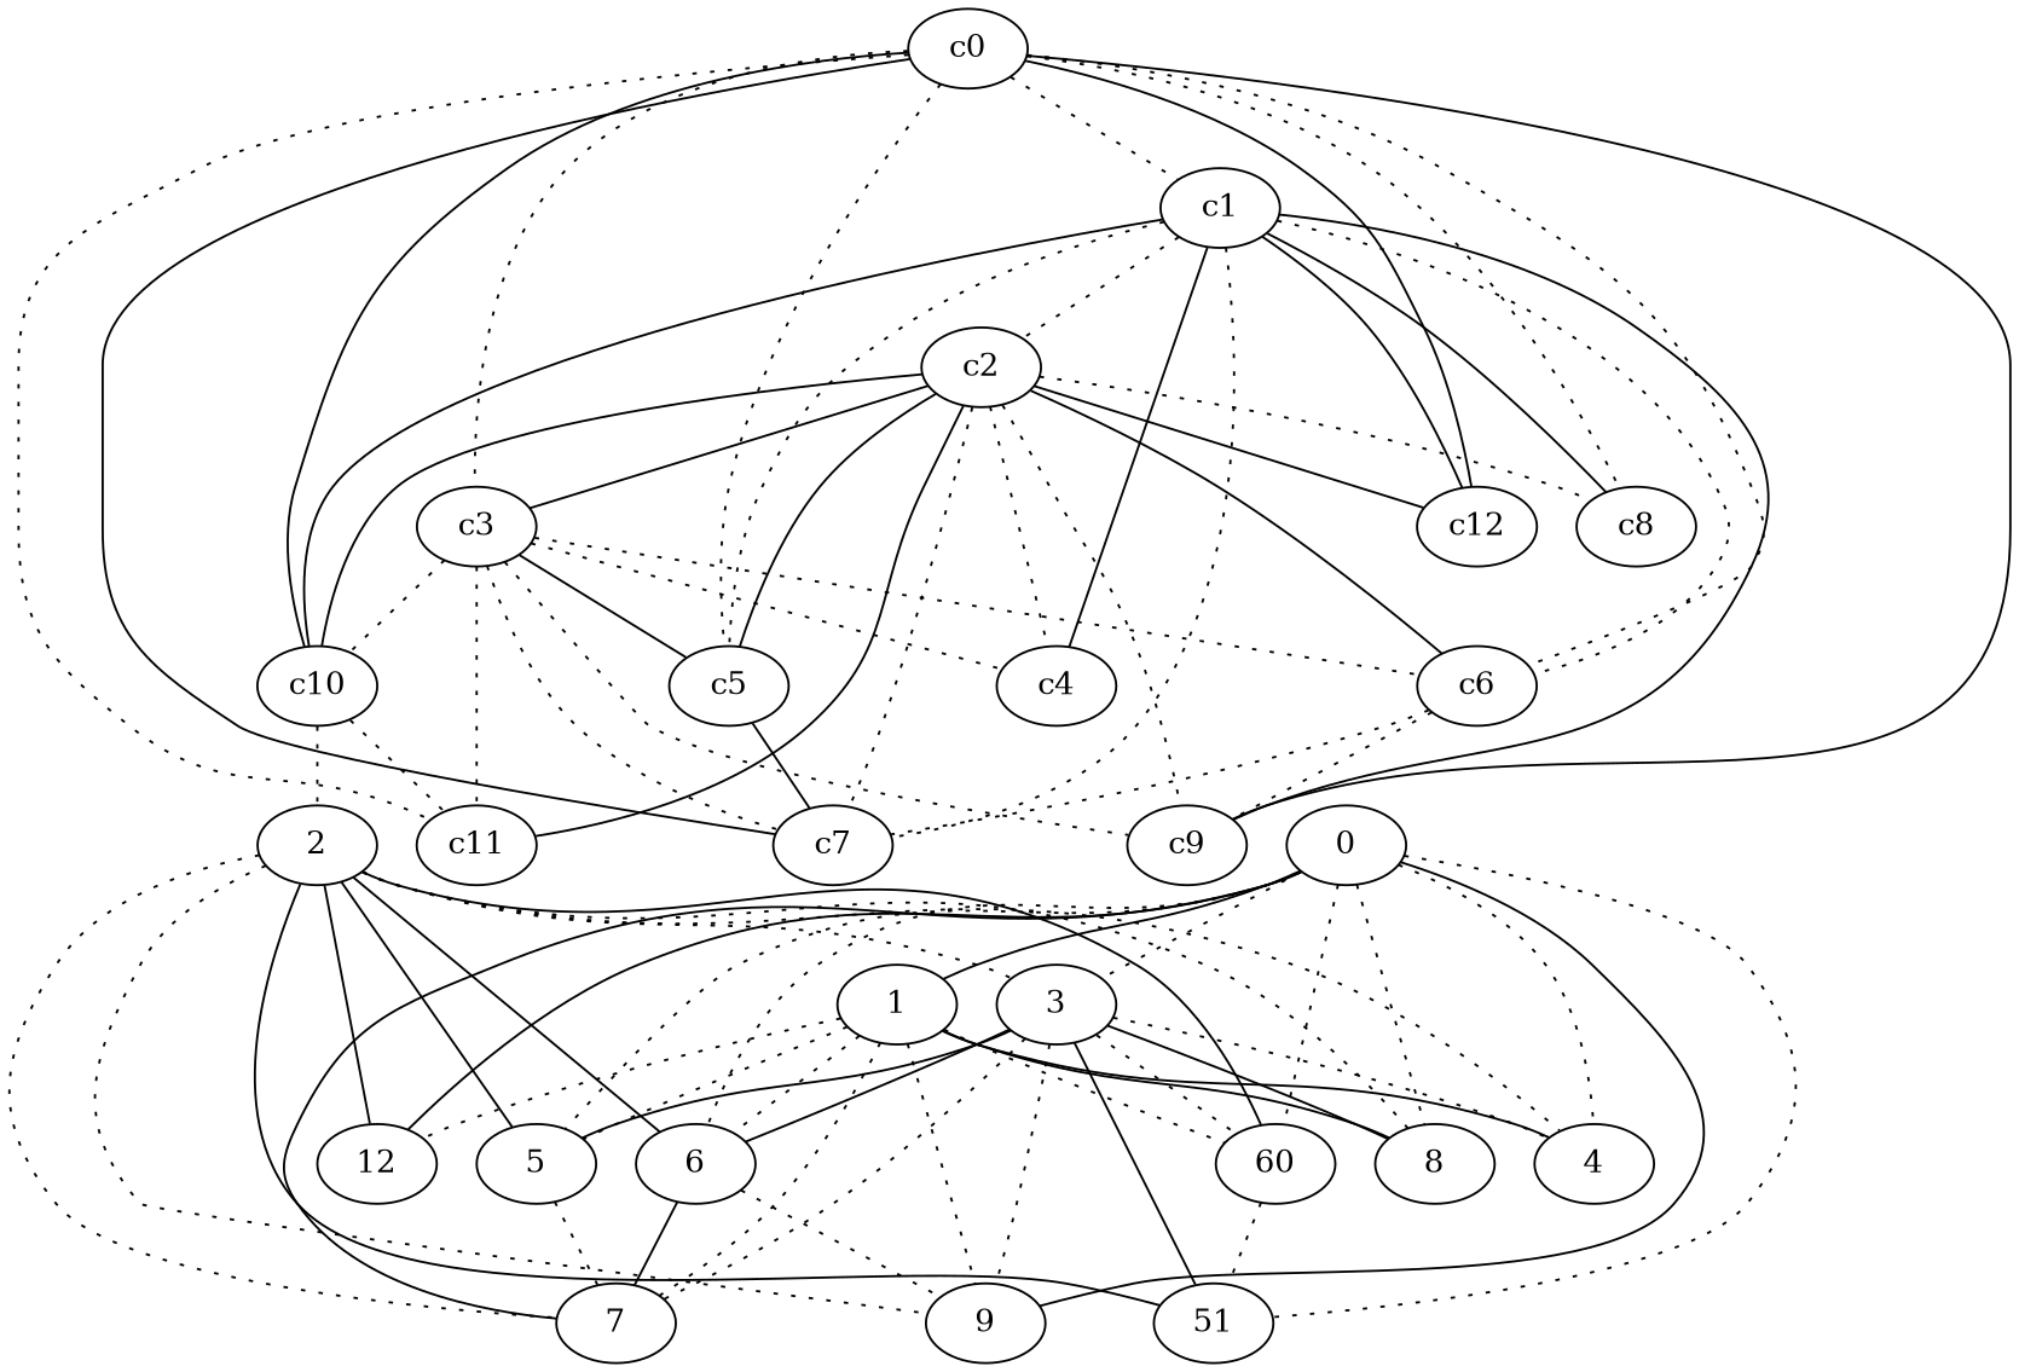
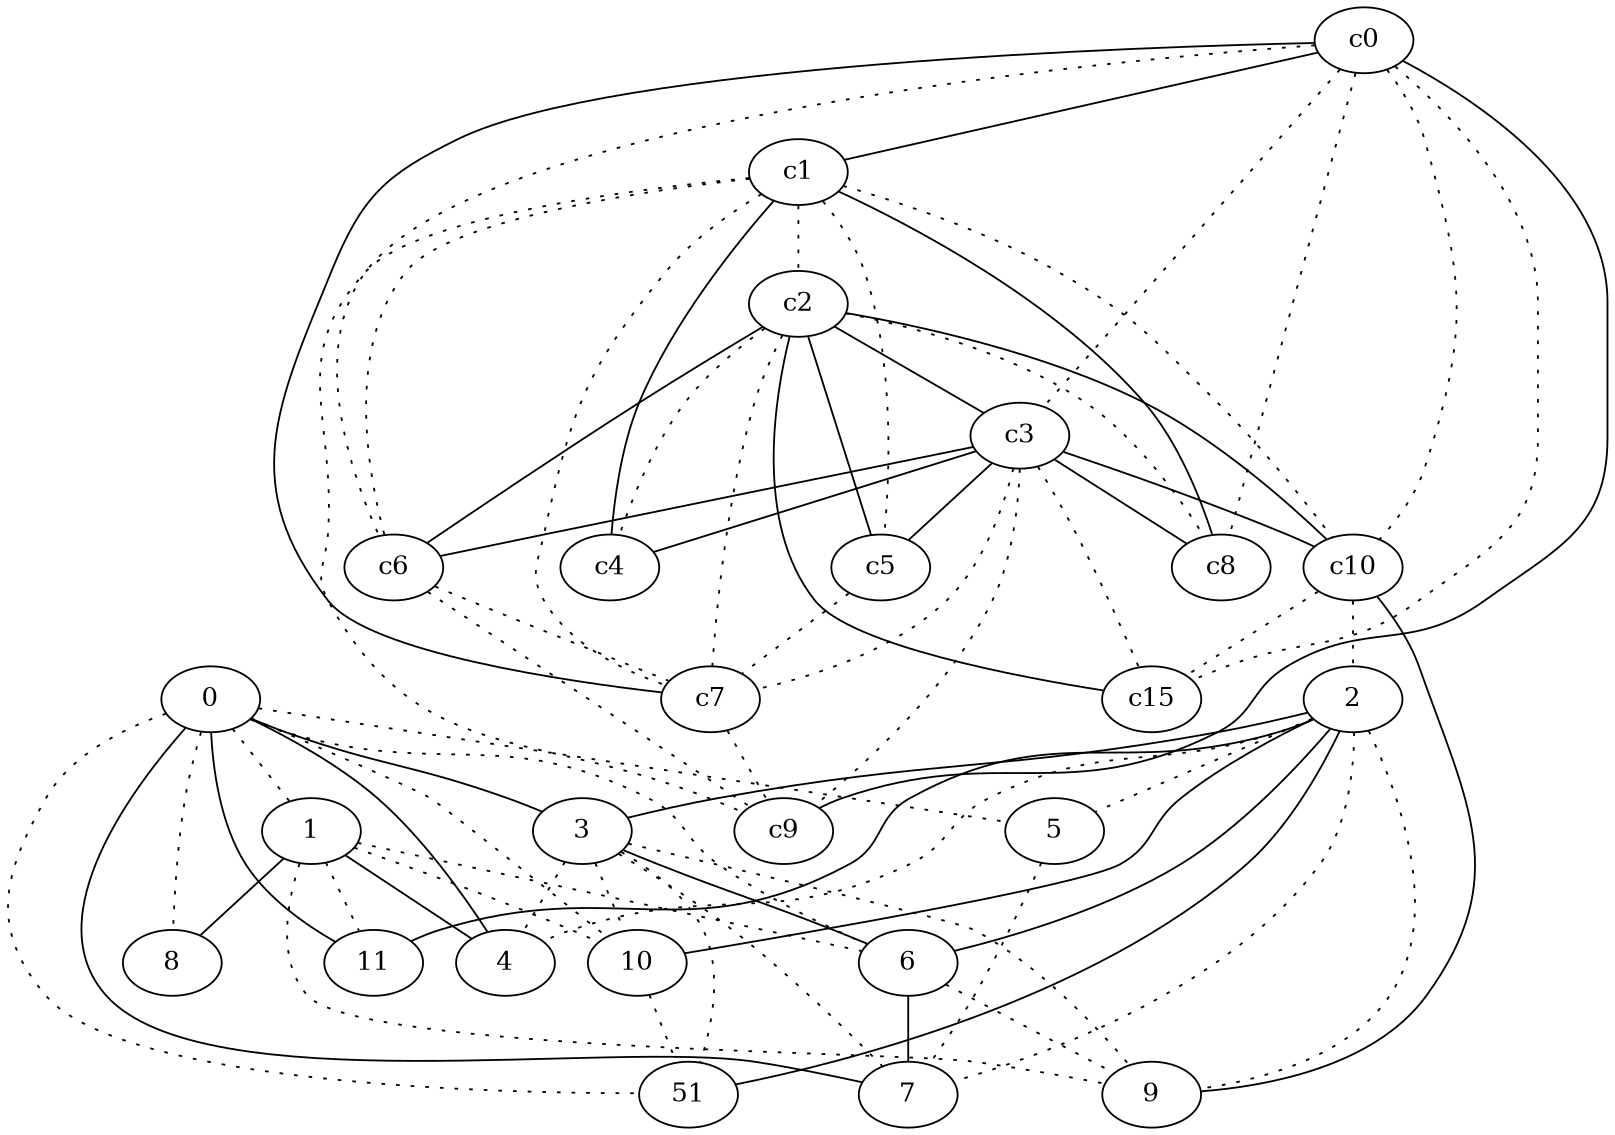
  graph {
    edge [style=dotted]
    n1 [label=0]
    n2 [label=1]
    n3 [label=3]
    n4 [label=4]
    n5 [label=5]
    n6 [label=6]
    n7 [label=7]
    n8 [label=8]
    n9 [label=9]
-   n10 [label=60]
+   n10 [label=10]
    n11 [label=51]
-   n12 [label=12]
+   n12 [label=11]
    n13 [label=2]
    c0
    c1
    c3
    c5
    c6
    c7
    c8
    c9
    c10
-   c11
-   c12
+   c11 [label=c15]
    c4
    c2
-   n1 -- n2 [style=solid]
-   n1 -- n3
-   n1 -- n4
+   n1 -- n2
+   n1 -- n3 [style=solid]
+   n1 -- n4 [style=solid]
    n1 -- n5
    n1 -- n6
    n1 -- n7 [style=""]
    n1 -- n8
-   n1 -- n9 [style=""]
+   c10 -- n9 [style=""]
    n1 -- n10
    n1 -- n11
    n1 -- n12 [style=""]
    n2 -- n4 [style=""]
-   n2 -- n5
    n2 -- n6
-   n2 -- n7
    n2 -- n8 [style=""]
    n2 -- n9
    n2 -- n10
    n2 -- n12
    n3 -- n4
-   n3 -- n5 [style=""]
    n3 -- n6 [style=""]
    n3 -- n7
-   n3 -- n8 [style=""]
    n3 -- n9
    n3 -- n10
-   n3 -- n11 [style=solid]
+   n3 -- n11
    n5 -- n7
    n6 -- n7 [style=""]
    n6 -- n9
    n10 -- n11
-   n13 -- n3
+   n13 -- n3 [style=""]
    n13 -- n4
-   n13 -- n5 [style=""]
+   n13 -- n5
    n13 -- n6 [style=""]
    n13 -- n7
-   n13 -- n8
    n13 -- n9
    n13 -- n10 [style=""]
    n13 -- n11 [style=""]
    n13 -- n12 [style=""]
-   c0 -- c1
+   c0 -- c1 [style=solid]
    c0 -- c3
-   c0 -- c5
    c0 -- c6
    c0 -- c7 [style=""]
    c0 -- c8
    c0 -- c9 [style=""]
-   c0 -- c10 [style=solid]
+   c0 -- c10
    c0 -- c11
-   c0 -- c12 [style=""]
    c1 -- c5
    c1 -- c6
    c1 -- c7
    c1 -- c8 [style=""]
-   c1 -- c9 [style=solid]
-   c1 -- c10 [style=solid]
-   c1 -- c12 [style=""]
+   c1 -- c9
+   c1 -- c10
    c1 -- c4 [style=""]
    c1 -- c2
    c3 -- c5 [style=""]
-   c3 -- c6
+   c3 -- c6 [style=""]
    c3 -- c7
+   c3 -- c8 [style=""]
    c3 -- c9
-   c3 -- c10
+   c3 -- c10 [style=solid]
    c3 -- c11
-   c3 -- c4
-   c5 -- c7 [style=solid]
+   c3 -- c4 [style=solid]
+   c5 -- c7
    c6 -- c7
    c6 -- c9
    c10 -- n13
    c10 -- c11
    c2 -- c3 [style=""]
    c2 -- c5 [style=""]
    c2 -- c6 [style=""]
    c2 -- c7
    c2 -- c8
-   c2 -- c9
+   c7 -- c9
    c2 -- c10 [style=""]
    c2 -- c11 [style=""]
-   c2 -- c12 [style=""]
    c2 -- c4
  }
